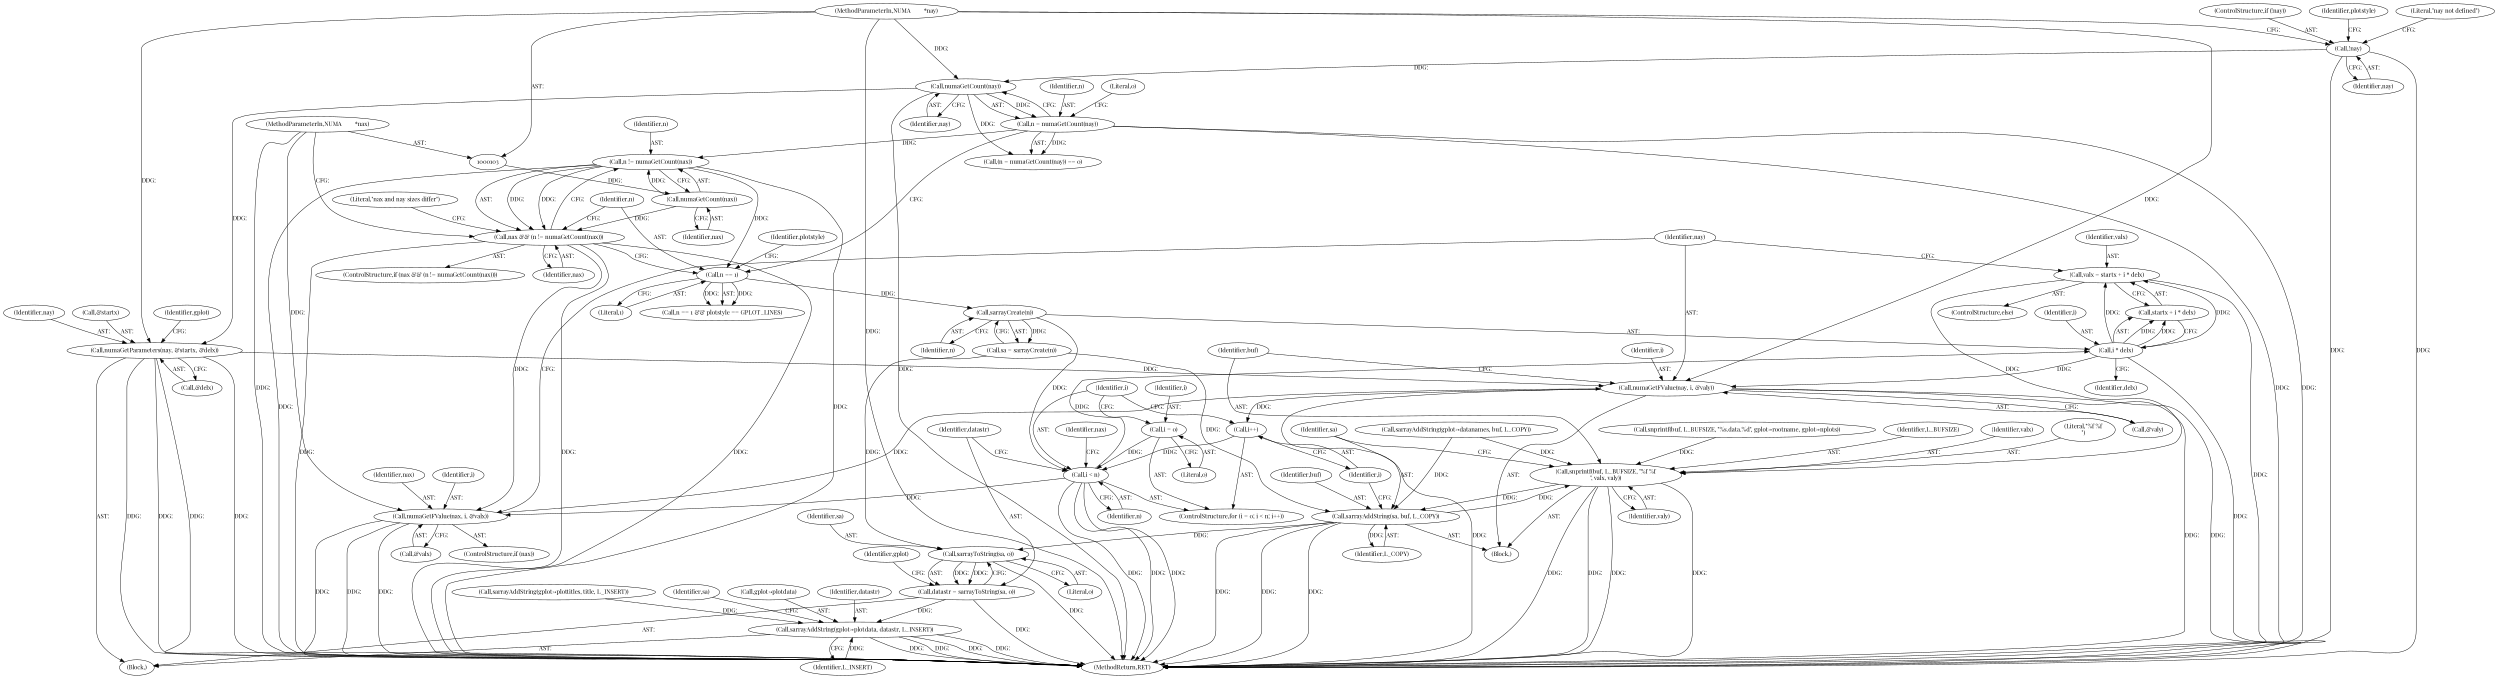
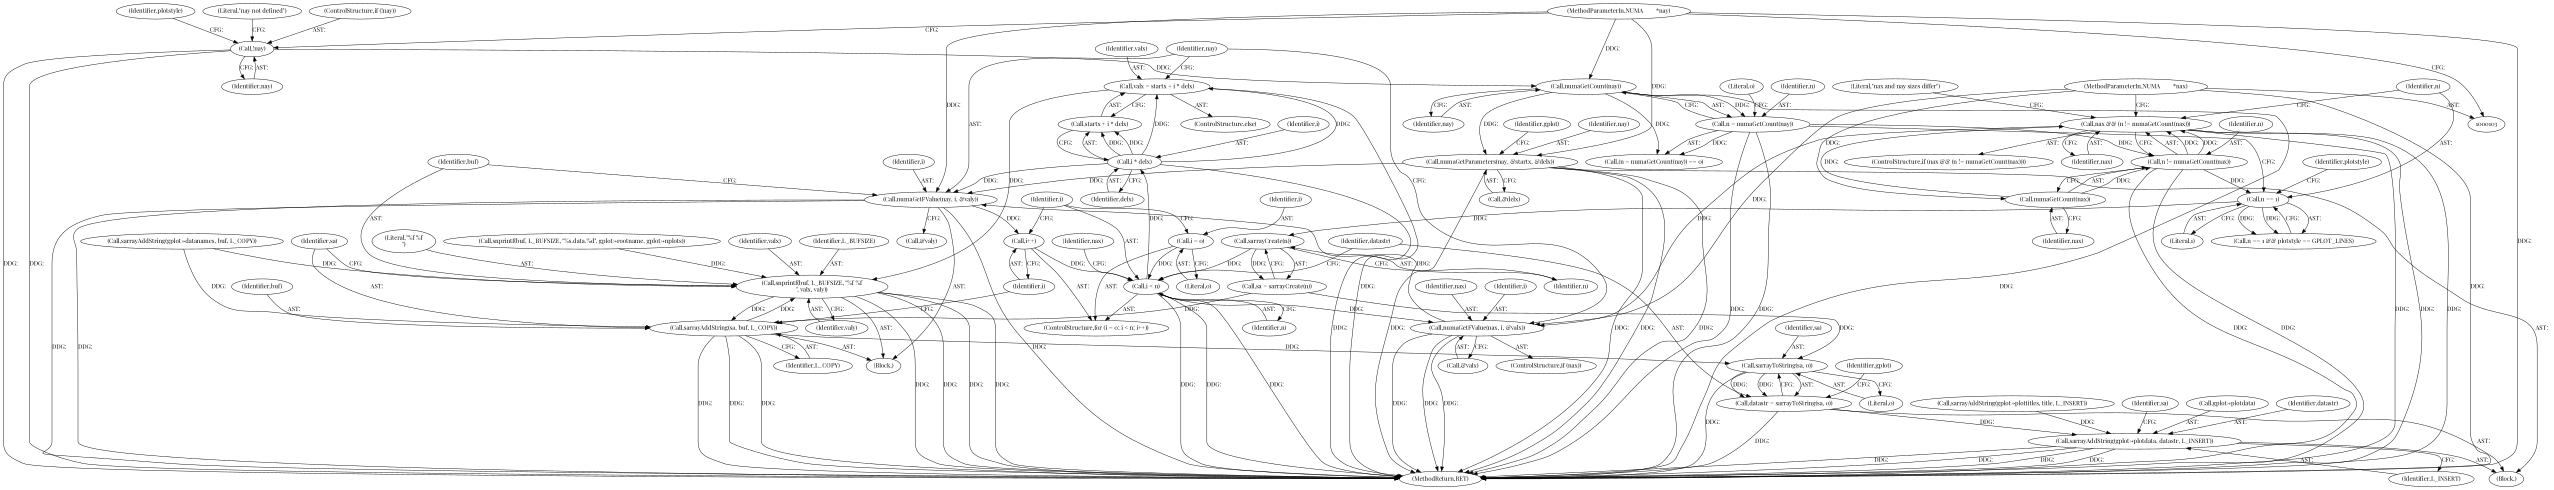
  digraph {
    fontname="Playfair Display"
    node [fontname="Playfair Display"]
    edge [fontname="Playfair Display"]
    n1 [label="(Call,valx = startx + i * delx)"]
    n2 [label="(Call,snprintf(buf, L_BUFSIZE, \"%f %f\n\", valx, valy))"]
    n3 [label="(Call,startx + i * delx)"]
    n4 [label="(MethodReturn,RET)"]
    n5 [label="(ControlStructure,else)"]
    n6 [label="(Block,)"]
    n7 [label="(Call,sarrayAddString(sa, buf, L_COPY))"]
    n8 [label="(Identifier,valy)"]
    n9 [label="(Call,i * delx)"]
    n10 [label="(Call,numaGetFValue(nay, i, &valy))"]
    n11 [label="(Identifier,delx)"]
    n12 [label="(Call,i++)"]
    n13 [label="(Call,&valy)"]
    n14 [label="(Call,i < n)"]
    n15 [label="(Call,numaGetFValue(nax, i, &valx))"]
    n16 [label="(Identifier,n)"]
    n17 [label="(ControlStructure,for (i = 0; i < n; i++))"]
    n18 [label="(Call,&valx)"]
    n19 [label="(ControlStructure,if (nax))"]
    n20 [label="(Call,i = 0)"]
    n21 [label="(Literal,0)"]
    n22 [label="(Identifier,i)"]
    n23 [label="(Call,numaGetParameters(nay, &startx, &delx))"]
    n24 [label="(Call,&delx)"]
    n25 [label="(Block,)"]
    n26 [label="(Call,numaGetCount(nay))"]
    n27 [label="(Call,n = numaGetCount(nay))"]
    n28 [label="(Call,(n = numaGetCount(nay)) == 0)"]
    n29 [label="(Identifier,nay)"]
    n30 [label="(Call,n != numaGetCount(nax))"]
    n31 [label="(Call,n == 1)"]
    n32 [label="(Call,!nay)"]
    n33 [label="(Identifier,nay)"]
    n34 [label="(ControlStructure,if (!nay))"]
    n35 [label="(MethodParameterIn,NUMA        *nay)"]
    1000103
    n37 [label="(Call,nax && (n != numaGetCount(nax)))"]
    n38 [label="(ControlStructure,if (nax && (n != numaGetCount(nax))))"]
    n39 [label="(Identifier,nax)"]
    n40 [label="(Call,numaGetCount(nax))"]
    n41 [label="(Identifier,nax)"]
    n42 [label="(MethodParameterIn,NUMA        *nax)"]
    n43 [label="(Call,sarrayCreate(n))"]
    n44 [label="(Call,n == 1 && plotstyle == GPLOT_LINES)"]
    n45 [label="(Literal,1)"]
    n46 [label="(Identifier,n)"]
    n47 [label="(Call,sa = sarrayCreate(n))"]
    n48 [label="(Call,sarrayToString(sa, 0))"]
    n49 [label="(Identifier,L_COPY)"]
    n50 [label="(Call,datastr = sarrayToString(sa, 0))"]
    n51 [label="(Literal,0)"]
    n52 [label="(Call,sarrayAddString(gplot->plotdata, datastr, L_INSERT))"]
    n53 [label="(Identifier,L_INSERT)"]
    n54 [label="(Literal,0)"]
    n55 [label="(Call,gplot->plotdata)"]
    n56 [label="(Identifier,valx)"]
    n57 [label="(Identifier,gplot)"]
    n58 [label="(Identifier,i)"]
    n59 [label="(Literal,\"nax and nay sizes differ\")"]
    n60 [label="(Identifier,plotstyle)"]
    n61 [label="(Identifier,nax)"]
    n62 [label="(Identifier,nax)"]
    n63 [label="(Identifier,datastr)"]
    n64 [label="(Literal,\"nay not defined\")"]
    n65 [label="(Identifier,gplot)"]
    n66 [label="(Identifier,datastr)"]
    n67 [label="(Identifier,sa)"]
    n68 [label="(Identifier,i)"]
    n69 [label="(Identifier,i)"]
    n70 [label="(Identifier,plotstyle)"]
    n71 [label="(Literal,\"%f %f\n\")"]
    n72 [label="(Identifier,n)"]
    n73 [label="(Call,snprintf(buf, L_BUFSIZE, \"%s.data.%d\", gplot->rootname, gplot->nplots))"]
    n74 [label="(Call,sarrayAddString(gplot->plottitles, title, L_INSERT))"]
-   n75 [label="(Call,&startx)"]
    n76 [label="(Identifier,nay)"]
    n77 [label="(Identifier,n)"]
    n78 [label="(Identifier,sa)"]
    n79 [label="(Call,sarrayAddString(gplot->datanames, buf, L_COPY))"]
    n80 [label="(Identifier,buf)"]
    n81 [label="(Identifier,buf)"]
    n82 [label="(Identifier,L_BUFSIZE)"]
    n83 [label="(Identifier,i)"]
    n84 [label="(Identifier,valx)"]
    n85 [label="(Identifier,sa)"]
    n86 [label="(Identifier,n)"]
    n87 [label="(Identifier,i)"]
    n88 [label="(Identifier,nay)"]
    n1 -> n2 [label="DDG: "]
    n1 -> n3 [label="CFG: "]
    n1 -> n4 [label="DDG: "]
    n1 -> n5 [label="AST: "]
    n2 -> n4 [label="DDG: "]
    n2 -> n4 [label="DDG: "]
    n2 -> n4 [label="DDG: "]
    n2 -> n4 [label="DDG: "]
    n2 -> n6 [label="AST: "]
    n2 -> n7 [label="DDG: "]
    n2 -> n8 [label="CFG: "]
    n3 -> n1 [label="AST: "]
    n3 -> n9 [label="CFG: "]
    n7 -> n2 [label="DDG: "]
    n7 -> n4 [label="DDG: "]
    n7 -> n4 [label="DDG: "]
    n7 -> n4 [label="DDG: "]
    n7 -> n6 [label="AST: "]
    n7 -> n48 [label="DDG: "]
-   n7 -> n49 [label="DDG: "]
+   n7 -> n49 [label="CFG: "]
    n8 -> n2 [label="AST: "]
    n9 -> n1 [label="DDG: "]
    n9 -> n1 [label="DDG: "]
    n9 -> n3 [label="AST: "]
    n9 -> n3 [label="DDG: "]
    n9 -> n3 [label="DDG: "]
    n9 -> n4 [label="DDG: "]
    n9 -> n10 [label="DDG: "]
    n9 -> n11 [label="CFG: "]
    n10 -> n4 [label="DDG: "]
    n10 -> n4 [label="DDG: "]
    n10 -> n4 [label="DDG: "]
    n10 -> n6 [label="AST: "]
    n10 -> n12 [label="DDG: "]
    n10 -> n13 [label="CFG: "]
-   n43 -> n9 [label="AST: "]
+   n11 -> n9 [label="AST: "]
    n12 -> n14 [label="DDG: "]
    n12 -> n17 [label="AST: "]
    n12 -> n22 [label="CFG: "]
-   n13 -> n10 [label="AST: "]
    n14 -> n4 [label="DDG: "]
    n14 -> n4 [label="DDG: "]
    n14 -> n4 [label="DDG: "]
    n14 -> n9 [label="DDG: "]
    n14 -> n15 [label="DDG: "]
    n14 -> n16 [label="CFG: "]
    n14 -> n17 [label="AST: "]
    n15 -> n4 [label="DDG: "]
    n15 -> n4 [label="DDG: "]
    n15 -> n4 [label="DDG: "]
    n15 -> n10 [label="DDG: "]
    n15 -> n18 [label="CFG: "]
    n15 -> n19 [label="AST: "]
    n16 -> n14 [label="AST: "]
    n18 -> n15 [label="AST: "]
    n20 -> n14 [label="DDG: "]
    n20 -> n17 [label="AST: "]
    n20 -> n21 [label="CFG: "]
    n21 -> n20 [label="AST: "]
    n22 -> n7 [label="CFG: "]
    n22 -> n12 [label="AST: "]
    n23 -> n4 [label="DDG: "]
    n23 -> n4 [label="DDG: "]
    n23 -> n4 [label="DDG: "]
    n23 -> n4 [label="DDG: "]
    n23 -> n10 [label="DDG: "]
    n23 -> n24 [label="CFG: "]
    n23 -> n25 [label="AST: "]
    n24 -> n23 [label="AST: "]
    n26 -> n4 [label="DDG: "]
    n26 -> n23 [label="DDG: "]
    n26 -> n27 [label="AST: "]
    n26 -> n27 [label="DDG: "]
    n26 -> n28 [label="DDG: "]
    n26 -> n29 [label="CFG: "]
    n27 -> n4 [label="DDG: "]
    n27 -> n4 [label="DDG: "]
    n27 -> n26 [label="CFG: "]
    n27 -> n28 [label="AST: "]
    n27 -> n28 [label="DDG: "]
    n27 -> n30 [label="DDG: "]
    n27 -> n31 [label="CFG: "]
    n29 -> n26 [label="AST: "]
    n30 -> n4 [label="DDG: "]
    n30 -> n4 [label="DDG: "]
    n30 -> n31 [label="DDG: "]
    n30 -> n37 [label="AST: "]
    n30 -> n37 [label="DDG: "]
    n30 -> n37 [label="DDG: "]
    n30 -> n40 [label="CFG: "]
    n31 -> n43 [label="DDG: "]
    n31 -> n44 [label="AST: "]
    n31 -> n44 [label="DDG: "]
    n31 -> n44 [label="DDG: "]
    n31 -> n45 [label="CFG: "]
    n32 -> n4 [label="DDG: "]
    n32 -> n4 [label="DDG: "]
    n32 -> n26 [label="DDG: "]
    n32 -> n33 [label="CFG: "]
    n33 -> n32 [label="AST: "]
    n34 -> n32 [label="AST: "]
    n35 -> n4 [label="DDG: "]
    n35 -> n10 [label="DDG: "]
    n35 -> n23 [label="DDG: "]
    n35 -> n26 [label="DDG: "]
    n35 -> n32 [label="CFG: "]
-   n35 -> 1000103 [label="AST: "]
+   n35 -> 1000103 [label="CFG: "]
    n37 -> n4 [label="DDG: "]
    n37 -> n4 [label="DDG: "]
    n37 -> n4 [label="DDG: "]
    n37 -> n15 [label="DDG: "]
    n37 -> n30 [label="CFG: "]
    n37 -> n38 [label="AST: "]
    n37 -> n39 [label="CFG: "]
    n39 -> n37 [label="AST: "]
    n40 -> n30 [label="AST: "]
    n40 -> n30 [label="DDG: "]
    n40 -> n37 [label="DDG: "]
    n40 -> n41 [label="CFG: "]
    n41 -> n40 [label="AST: "]
    n42 -> n4 [label="DDG: "]
    n42 -> n15 [label="DDG: "]
    n42 -> 1000103 [label="AST: "]
    n42 -> n37 [label="CFG: "]
-   1000103 -> n40 [label="DDG: "]
+   n42 -> n40 [label="DDG: "]
    n43 -> n14 [label="DDG: "]
    n43 -> n46 [label="CFG: "]
    n43 -> n47 [label="AST: "]
    n43 -> n47 [label="DDG: "]
-   n37 -> n31 [label="CFG: "]
+   n44 -> n31 [label="CFG: "]
    n45 -> n31 [label="AST: "]
    n46 -> n43 [label="AST: "]
    n47 -> n7 [label="DDG: "]
    n47 -> n43 [label="CFG: "]
    n47 -> n48 [label="DDG: "]
    n48 -> n4 [label="DDG: "]
    n48 -> n50 [label="AST: "]
    n48 -> n50 [label="DDG: "]
    n48 -> n50 [label="DDG: "]
    n48 -> n51 [label="CFG: "]
    n49 -> n7 [label="AST: "]
    n50 -> n4 [label="DDG: "]
    n50 -> n25 [label="AST: "]
    n50 -> n48 [label="CFG: "]
    n50 -> n52 [label="DDG: "]
    n51 -> n48 [label="AST: "]
    n52 -> n4 [label="DDG: "]
    n52 -> n4 [label="DDG: "]
    n52 -> n4 [label="DDG: "]
    n52 -> n4 [label="DDG: "]
    n52 -> n25 [label="AST: "]
    n52 -> n53 [label="CFG: "]
-   n53 -> n52 [label="DDG: "]
+   n53 -> n52 [label="AST: "]
    n54 -> n27 [label="CFG: "]
    n55 -> n52 [label="AST: "]
    n56 -> n2 [label="AST: "]
    n57 -> n50 [label="CFG: "]
    n58 -> n12 [label="CFG: "]
    n58 -> n14 [label="AST: "]
    n58 -> n20 [label="CFG: "]
    n59 -> n37 [label="CFG: "]
    n60 -> n32 [label="CFG: "]
    n61 -> n14 [label="CFG: "]
    n62 -> n15 [label="AST: "]
    n63 -> n52 [label="AST: "]
    n64 -> n32 [label="CFG: "]
    n65 -> n23 [label="CFG: "]
    n66 -> n14 [label="CFG: "]
    n66 -> n50 [label="AST: "]
    n67 -> n48 [label="AST: "]
    n68 -> n10 [label="AST: "]
    n69 -> n15 [label="AST: "]
    n70 -> n31 [label="CFG: "]
    n71 -> n2 [label="AST: "]
    n72 -> n30 [label="AST: "]
    n73 -> n2 [label="DDG: "]
    n74 -> n52 [label="DDG: "]
-   n75 -> n23 [label="AST: "]
    n76 -> n23 [label="AST: "]
    n77 -> n31 [label="AST: "]
    n77 -> n37 [label="CFG: "]
    n78 -> n52 [label="CFG: "]
    n79 -> n2 [label="DDG: "]
    n79 -> n7 [label="DDG: "]
    n80 -> n2 [label="AST: "]
    n80 -> n10 [label="CFG: "]
    n81 -> n7 [label="AST: "]
    n82 -> n2 [label="AST: "]
    n83 -> n9 [label="AST: "]
    n84 -> n1 [label="AST: "]
    n85 -> n2 [label="CFG: "]
    n85 -> n7 [label="AST: "]
    n86 -> n27 [label="AST: "]
    n87 -> n20 [label="AST: "]
    n88 -> n1 [label="CFG: "]
    n88 -> n10 [label="AST: "]
    n88 -> n15 [label="CFG: "]
  }
